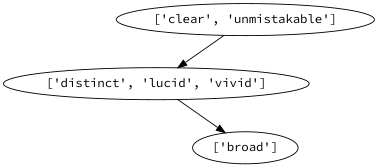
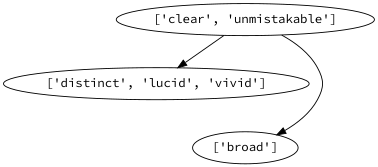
  strict digraph {
    fontname="Source Code Pro"
    node [fontname="Source Code Pro"]
    edge [fontname="Source Code Pro"]
    "['clear', 'unmistakable']"
    "['distinct', 'lucid', 'vivid']"
    "['broad']"
    "['clear', 'unmistakable']" -> "['distinct', 'lucid', 'vivid']"
-   "['distinct', 'lucid', 'vivid']" -> "['broad']"
+   "['clear', 'unmistakable']" -> "['broad']"
  }
